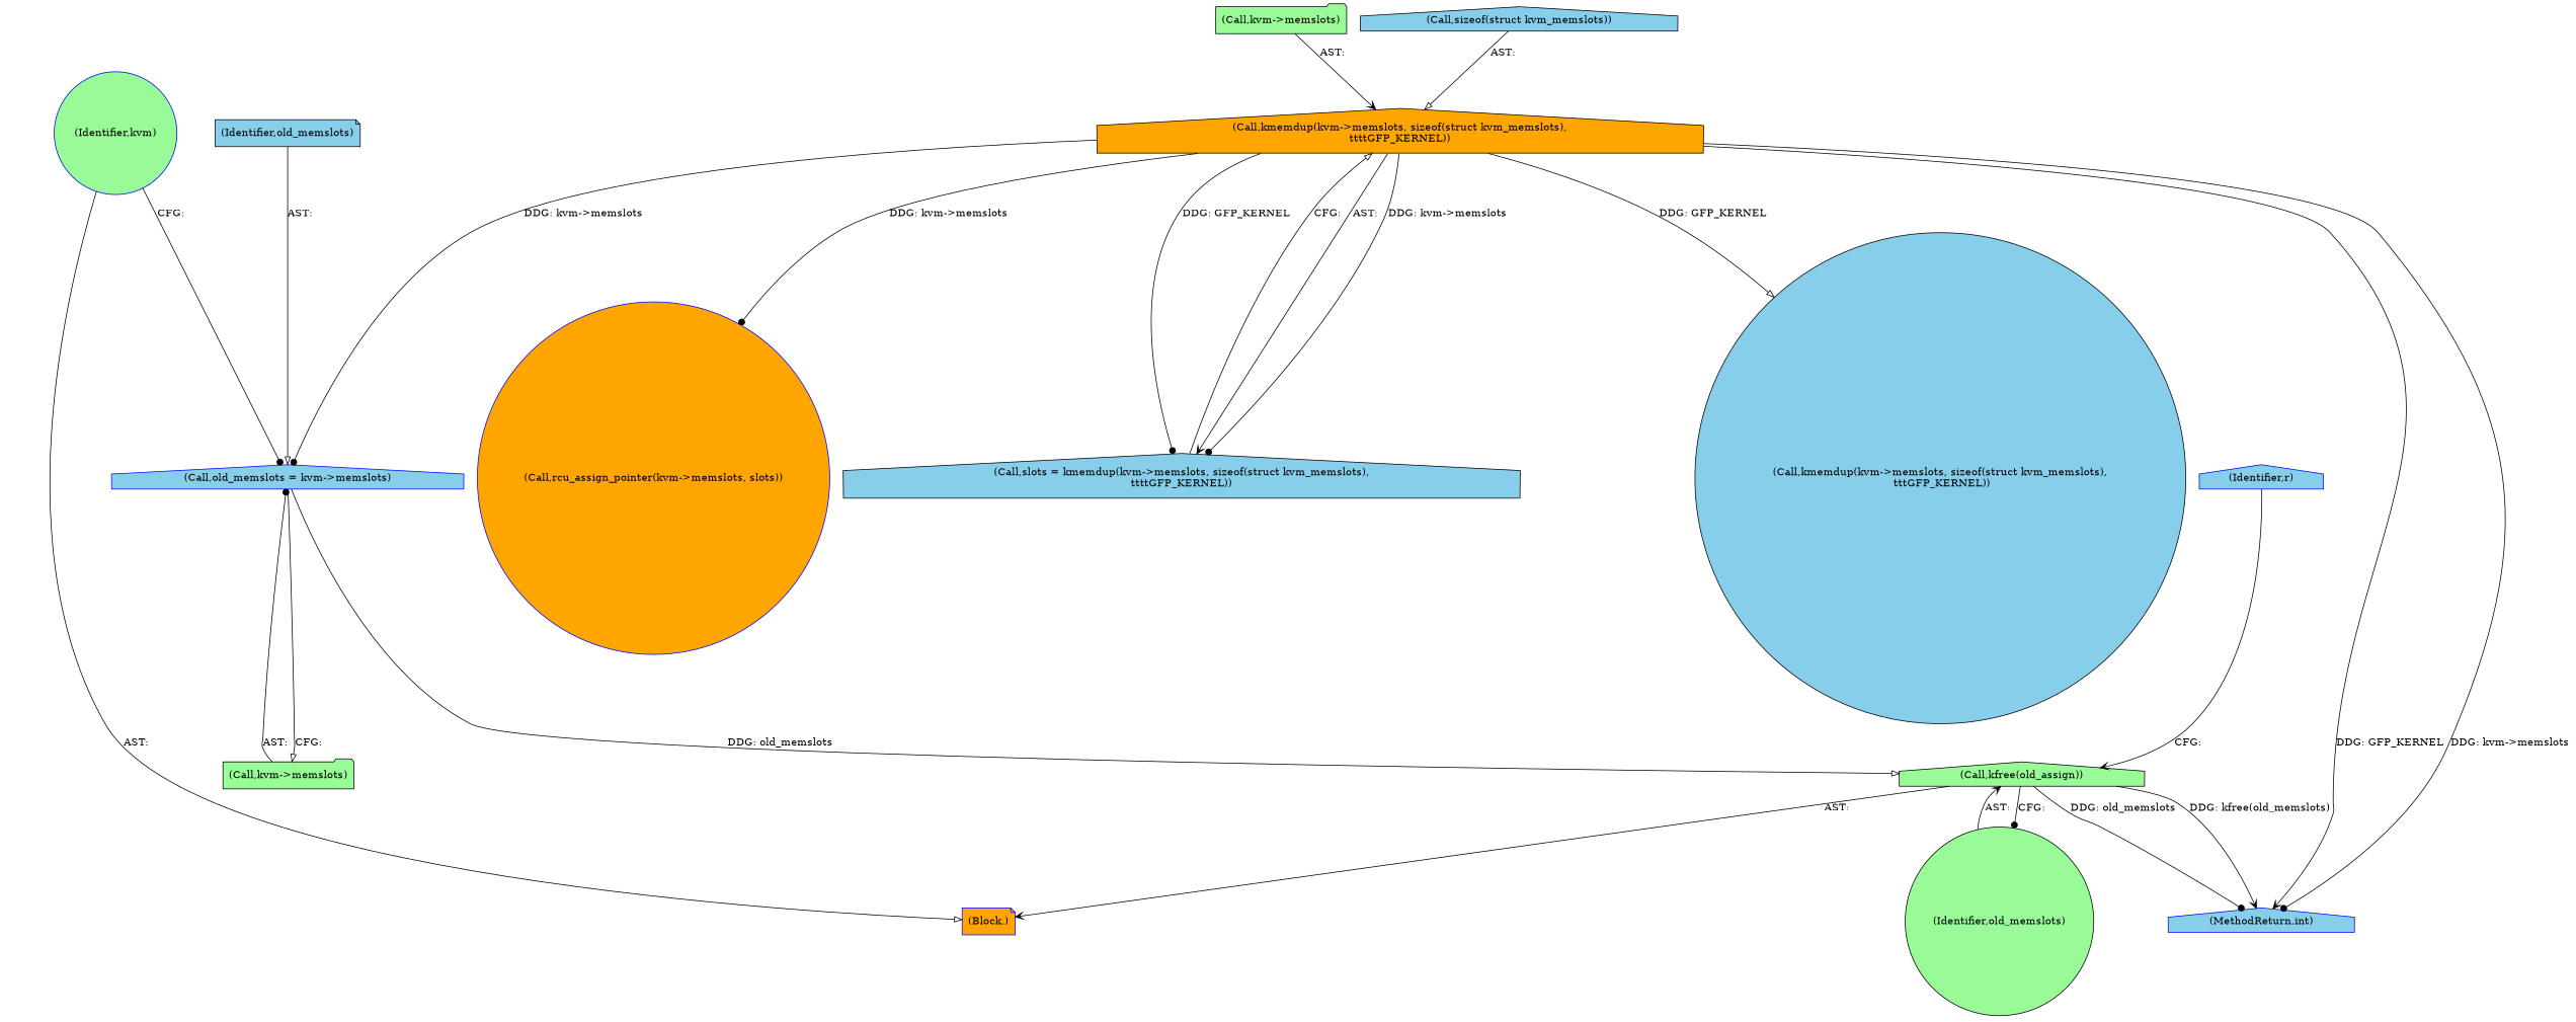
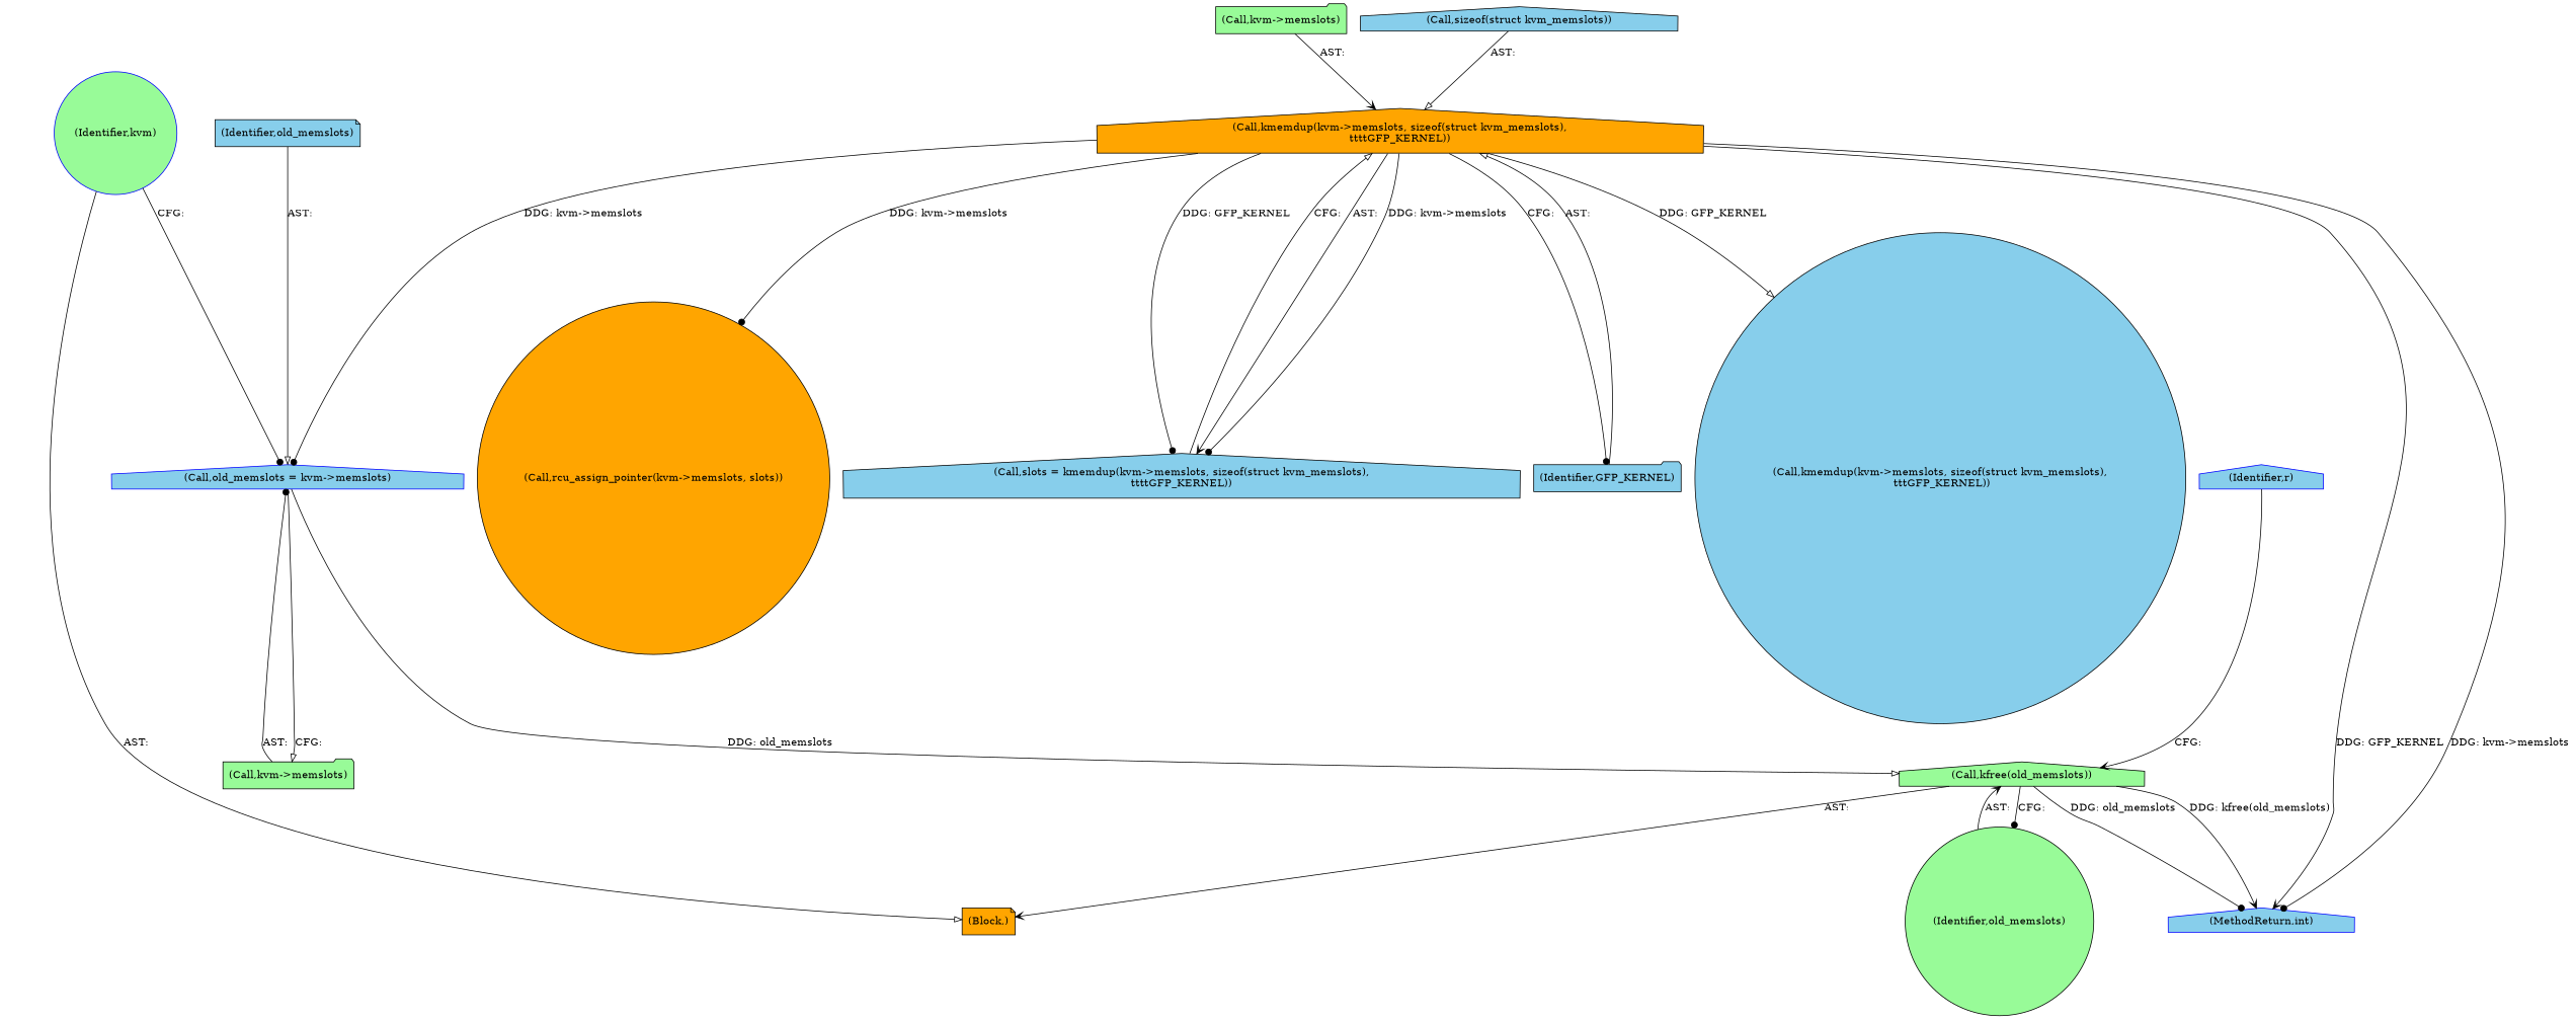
  digraph {
    node [color=black fillcolor=skyblue shape=house style=filled]
    edge [arrowhead=dot]
-   n1 [fillcolor=palegreen label="(Call,kfree(old_assign))"]
+   n1 [fillcolor=palegreen label="(Call,kfree(old_memslots))"]
    n2 [color=blue label="(MethodReturn,int)"]
-   n3 [color=blue fillcolor=orange label="(Block,)" shape=note]
+   n3 [fillcolor=orange label="(Block,)" shape=note]
    n4 [fillcolor=palegreen label="(Identifier,old_memslots)" shape=circle]
    n5 [color=blue label="(Call,old_memslots = kvm->memslots)"]
    n6 [fillcolor=palegreen label="(Call,kvm->memslots)" shape=folder]
    n7 [fillcolor=orange label="(Call,kmemdup(kvm->memslots, sizeof(struct kvm_memslots),\n\t\t\t\tGFP_KERNEL))"]
-   n8 [color=blue fillcolor=orange label="(Call,rcu_assign_pointer(kvm->memslots, slots))" shape=circle]
+   n8 [fillcolor=orange label="(Call,rcu_assign_pointer(kvm->memslots, slots))" shape=circle]
    n9 [label="(Call,slots = kmemdup(kvm->memslots, sizeof(struct kvm_memslots),\n\t\t\t\tGFP_KERNEL))"]
+   n10 [label="(Identifier,GFP_KERNEL)" shape=folder]
    n11 [label="(Call,kmemdup(kvm->memslots, sizeof(struct kvm_memslots),\n \t\t\tGFP_KERNEL))" shape=circle]
    n12 [color=blue fillcolor=palegreen label="(Identifier,kvm)" shape=circle]
    n13 [fillcolor=palegreen label="(Call,kvm->memslots)" shape=folder]
    n14 [color=blue label="(Identifier,r)"]
    n15 [label="(Call,sizeof(struct kvm_memslots))"]
    n16 [label="(Identifier,old_memslots)" shape=note]
    n1 -> n2 [label="DDG: old_memslots"]
    n1 -> n2 [arrowhead=vee label="DDG: kfree(old_memslots)"]
    n1 -> n3 [arrowhead=vee label="AST: "]
    n1 -> n4 [label="CFG: "]
    n4 -> n1 [arrowhead=vee label="AST: "]
    n5 -> n1 [arrowhead=onormal label="DDG: old_memslots"]
    n5 -> n6 [arrowhead=onormal label="CFG: "]
    n6 -> n5 [label="AST: "]
    n7 -> n2 [arrowhead=vee label="DDG: GFP_KERNEL"]
    n7 -> n2 [label="DDG: kvm->memslots"]
    n7 -> n5 [label="DDG: kvm->memslots"]
    n7 -> n8 [label="DDG: kvm->memslots"]
    n7 -> n9 [arrowhead=vee label="AST: "]
    n7 -> n9 [label="DDG: kvm->memslots"]
    n7 -> n9 [label="DDG: GFP_KERNEL"]
+   n7 -> n10 [label="CFG: "]
    n7 -> n11 [arrowhead=onormal label="DDG: GFP_KERNEL"]
    n9 -> n7 [arrowhead=onormal label="CFG: "]
+   n10 -> n7 [arrowhead=onormal label="AST: "]
    n12 -> n3 [arrowhead=onormal label="AST: "]
    n12 -> n5 [label="CFG: "]
    n13 -> n7 [arrowhead=vee label="AST: "]
    n14 -> n1 [arrowhead=vee label="CFG: "]
    n15 -> n7 [arrowhead=onormal label="AST: "]
    n16 -> n5 [arrowhead=onormal label="AST: "]
  }
